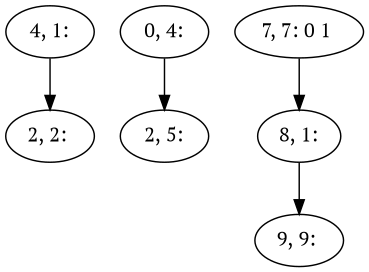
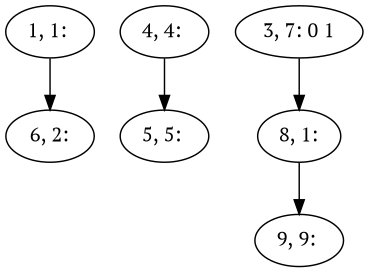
  digraph {
    fontname="PT Serif"
    node [fontname="PT Serif"]
    edge [fontname="PT Serif"]
-   n1 [label="4, 1:"]
-   n2 [label="2, 2: "]
-   n3 [label="0, 4:"]
-   n4 [label="2, 5:"]
-   n5 [label="7, 7: 0 1 "]
+   n1 [label="1, 1: "]
+   n2 [label="6, 2:"]
+   n3 [label="4, 4: "]
+   n4 [label="5, 5: "]
+   n5 [label="3, 7: 0 1"]
    n6 [label="8, 1:"]
    n7 [label="9, 9: "]
    n1 -> n2
    n3 -> n4
    n5 -> n6
    n6 -> n7
  }
